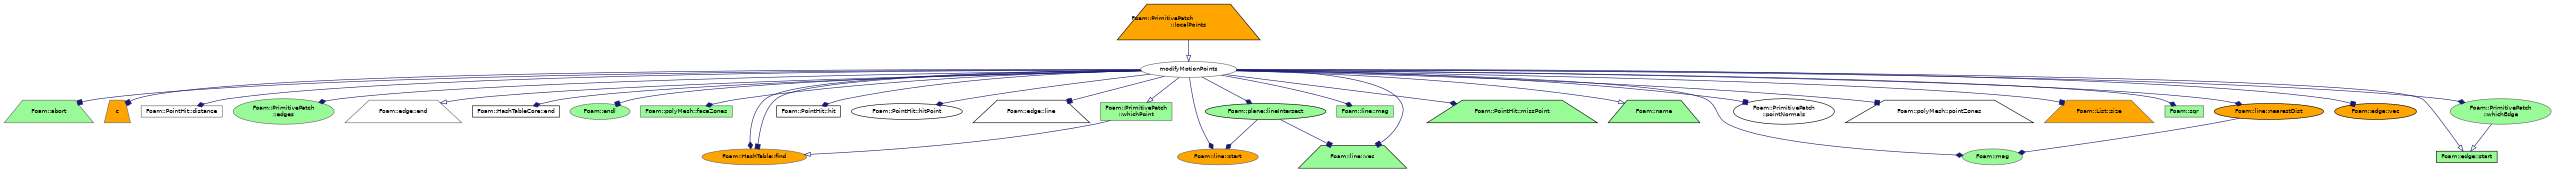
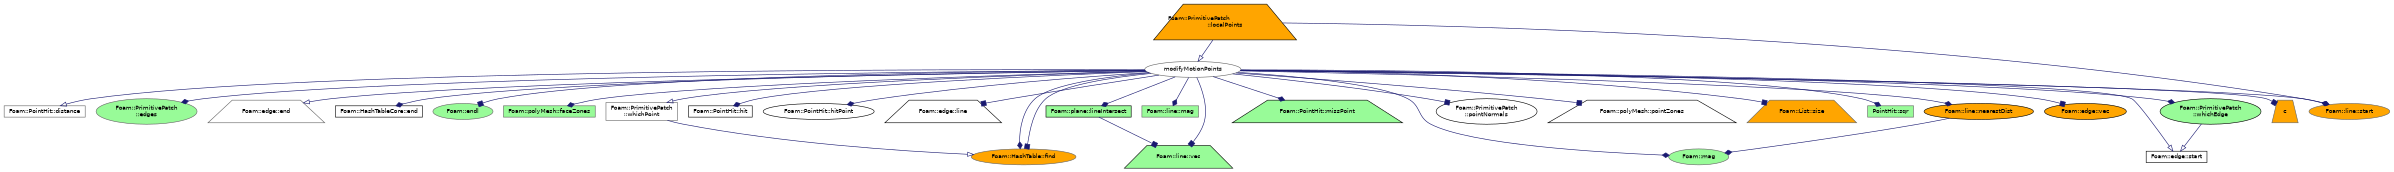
  digraph {
    fontname="DejaVu Sans"
    rankdir=TB
    node [color=gray40 fillcolor=palegreen fontname="DejaVu Sans" fontsize=10 shape=ellipse style=filled]
    edge [arrowhead=diamond color=midnightblue fontname="DejaVu Sans" fontsize=10 labelfontname=FreeSans labelfontsize=10 style=solid]
    n1 [fillcolor=white fontcolor=black height=0.2 label=modifyMotionPoints width=0.4]
-   n2 [height=0.2 label="Foam::abort" shape=trapezium width=0.4]
    n3 [fillcolor=orange height=0.2 label=c shape=trapezium width=0.4]
    n4 [fillcolor=white height=0.2 label="Foam::PointHit::distance" shape=box width=0.4]
    n5 [height=0.2 label="Foam::PrimitivePatch\l::edges" width=0.4]
    n6 [fillcolor=white height=0.2 label="Foam::edge::end" shape=trapezium width=0.4]
    n7 [color=black fillcolor=white height=0.2 label="Foam::HashTableCore::end" shape=box width=0.4]
    n8 [height=0.2 label="Foam::endl" width=0.4]
    n9 [height=0.2 label="Foam::polyMesh::faceZones" shape=box width=0.4]
    n10 [fillcolor=orange height=0.2 label="Foam::HashTable::find" width=0.4]
    n11 [color=black fillcolor=white height=0.2 label="Foam::PointHit::hit" shape=box width=0.4]
    n12 [color=black fillcolor=white height=0.2 label="Foam::PointHit::hitPoint" width=0.4]
    n13 [color=black fillcolor=white height=0.2 label="Foam::edge::line" shape=trapezium width=0.4]
-   n14 [color=black height=0.2 label="Foam::plane::lineIntersect" width=0.4]
+   n14 [color=black height=0.2 label="Foam::plane::lineIntersect" shape=box width=0.4]
    n15 [fillcolor=orange height=0.2 label="Foam::line::start" width=0.4]
    n16 [color=black height=0.2 label="Foam::line::vec" shape=trapezium width=0.4]
    n17 [height=0.2 label="Foam::line::mag" shape=box width=0.4]
    n18 [height=0.2 label="Foam::mag" width=0.4]
    n19 [color=black height=0.2 label="Foam::PointHit::missPoint" shape=trapezium width=0.4]
-   n20 [color=black height=0.2 label="Foam::name" shape=trapezium width=0.4]
    n21 [color=black fillcolor=orange height=0.2 label="Foam::line::nearestDist" width=0.4]
    n22 [color=black fillcolor=white height=0.2 label="Foam::PrimitivePatch\l::pointNormals" width=0.4]
    n23 [color=black fillcolor=white height=0.2 label="Foam::polyMesh::pointZones" shape=trapezium width=0.4]
    n24 [fillcolor=orange height=0.2 label="Foam::List::size" shape=trapezium width=0.4]
-   n25 [height=0.2 label="Foam::sqr" shape=box width=0.4]
-   n26 [color=black height=0.2 label="Foam::edge::start" shape=box width=0.4]
+   n25 [height=0.2 label="PointHit::sqr" shape=box width=0.4]
+   n26 [color=black fillcolor=white height=0.2 label="Foam::edge::start" shape=box width=0.4]
    n27 [color=black fillcolor=orange height=0.2 label="Foam::edge::vec" width=0.4]
-   n28 [height=0.2 label="Foam::PrimitivePatch\l::whichEdge" width=0.4]
-   n29 [height=0.2 label="Foam::PrimitivePatch\l::whichPoint" shape=box width=0.4]
+   n28 [color=black height=0.2 label="Foam::PrimitivePatch\l::whichEdge" width=0.4]
+   n29 [fillcolor=white height=0.2 label="Foam::PrimitivePatch\l::whichPoint" shape=box width=0.4]
    n30 [color=black fillcolor=orange height=0.2 label="Foam::PrimitivePatch\l::localPoints" shape=trapezium width=0.4]
-   n1 -> n2 [arrowhead=box]
    n1 -> n3 [arrowhead=box]
-   n1 -> n4
+   n1 -> n4 [arrowhead=onormal]
    n1 -> n5
    n1 -> n6 [arrowhead=onormal]
    n1 -> n7
    n1 -> n8 [arrowhead=box]
    n1 -> n9
    n1 -> n10
    n1 -> n10 [arrowhead=box]
    n1 -> n11
    n1 -> n12
    n1 -> n13 [arrowhead=box]
    n1 -> n14
    n1 -> n15
    n1 -> n16 [arrowhead=box]
    n1 -> n17
    n1 -> n18
    n1 -> n19
-   n1 -> n20 [arrowhead=onormal]
    n1 -> n21
    n1 -> n22 [arrowhead=box]
    n1 -> n23 [arrowhead=box]
    n1 -> n24 [arrowhead=box]
    n1 -> n25
    n1 -> n26 [arrowhead=onormal]
    n1 -> n27 [arrowhead=box]
    n1 -> n28
    n1 -> n29 [arrowhead=onormal]
-   n14 -> n15
+   n30 -> n15
    n14 -> n16 [arrowhead=box]
    n21 -> n18
    n28 -> n26 [arrowhead=onormal]
    n29 -> n10 [arrowhead=onormal]
    n30 -> n1 [arrowhead=onormal]
  }
